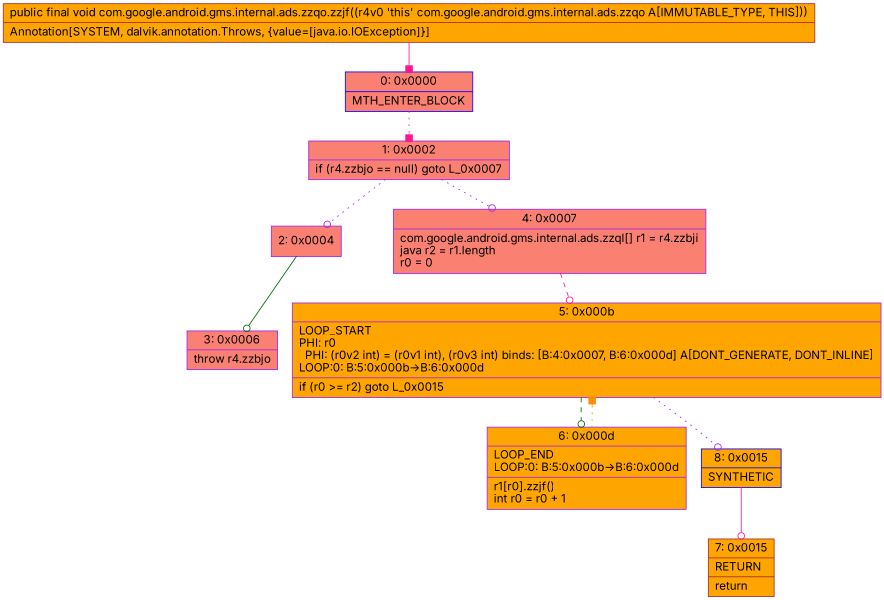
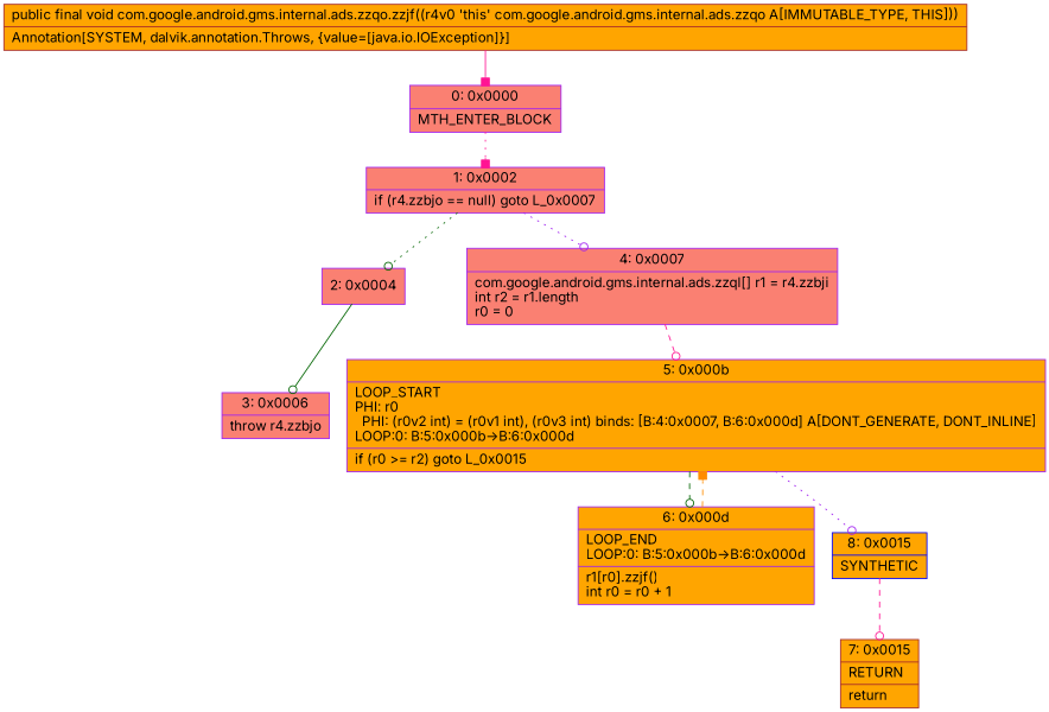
  digraph {
    fontname=Inter
    node [color=purple fillcolor=salmon fontname=Inter shape=record style=filled]
    edge [arrowhead=odot color=deeppink fontname=Inter style=dotted]
-   n1 [color=blue label="{0\:\ 0x0000|MTH_ENTER_BLOCK\l}"]
+   n1 [label="{0\:\ 0x0000|MTH_ENTER_BLOCK\l}"]
    n2 [label="{1\:\ 0x0002|if (r4.zzbjo == null) goto L_0x0007\l}"]
    n3 [label="{2\:\ 0x0004}"]
-   n4 [label="{4\:\ 0x0007|com.google.android.gms.internal.ads.zzql[] r1 = r4.zzbji\ljava r2 = r1.length\lr0 = 0\l}"]
+   n4 [label="{4\:\ 0x0007|com.google.android.gms.internal.ads.zzql[] r1 = r4.zzbji\lint r2 = r1.length\lr0 = 0\l}"]
    n5 [label="{3\:\ 0x0006|throw r4.zzbjo\l}"]
    n6 [fillcolor=orange label="{5\:\ 0x000b|LOOP_START\lPHI: r0 \l  PHI: (r0v2 int) = (r0v1 int), (r0v3 int) binds: [B:4:0x0007, B:6:0x000d] A[DONT_GENERATE, DONT_INLINE]\lLOOP:0: B:5:0x000b\-\>B:6:0x000d\l|if (r0 \>= r2) goto L_0x0015\l}"]
    n7 [fillcolor=orange label="{6\:\ 0x000d|LOOP_END\lLOOP:0: B:5:0x000b\-\>B:6:0x000d\l|r1[r0].zzjf()\lint r0 = r0 + 1\l}"]
    n8 [color=blue fillcolor=orange label="{8\:\ 0x0015|SYNTHETIC\l}"]
    n9 [color=brown fillcolor=orange label="{7\:\ 0x0015|RETURN\l|return\l}"]
    n10 [color=brown fillcolor=orange label="{public final void com.google.android.gms.internal.ads.zzqo.zzjf((r4v0 'this' com.google.android.gms.internal.ads.zzqo A[IMMUTABLE_TYPE, THIS]))  | Annotation[SYSTEM, dalvik.annotation.Throws, \{value=[java.io.IOException]\}]\l}"]
    n1 -> n2 [arrowhead=box]
-   n2 -> n3 [color=purple]
+   n2 -> n3 [color=darkgreen]
    n2 -> n4 [color=purple]
    n3 -> n5 [color=darkgreen style=solid]
    n4 -> n6 [style=dashed]
    n6 -> n7 [color=darkgreen style=dashed]
    n6 -> n8 [color=purple]
-   n7 -> n6 [arrowhead=box color=darkorange]
-   n8 -> n9 [style=solid]
+   n7 -> n6 [arrowhead=box color=darkorange style=dashed]
+   n8 -> n9 [style=dashed]
    n10 -> n1 [arrowhead=box style=solid]
  }
